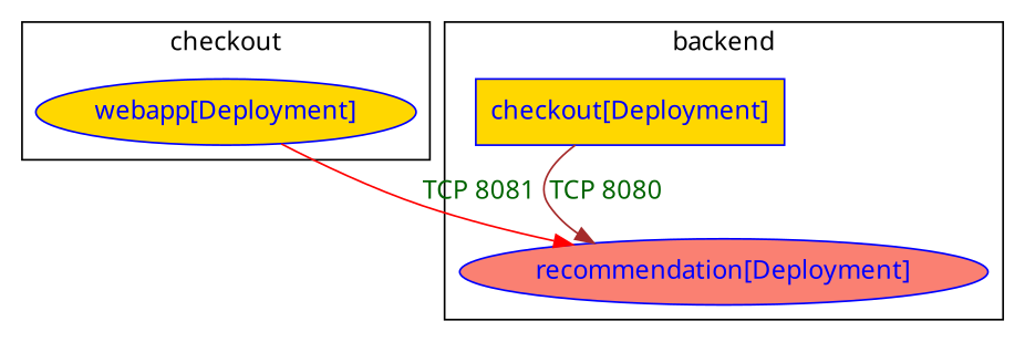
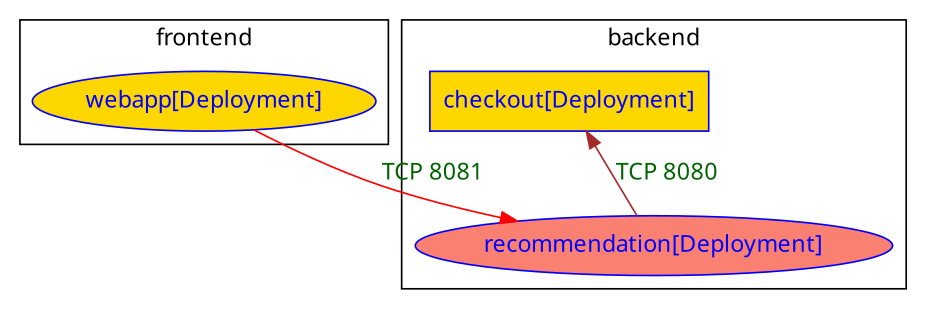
  digraph {
    fontname="Noto Sans"
    node [color=blue fillcolor=gold fontcolor=blue fontname="Noto Sans" shape=ellipse style=filled]
    edge [fontcolor=darkgreen fontname="Noto Sans"]
    n1 [label="webapp[Deployment]"]
    n2 [label="checkout[Deployment]" shape=box]
    n3 [fillcolor=salmon label="recommendation[Deployment]"]
    subgraph cluster_1 {
      color=black
      fontcolor=black
-     label=checkout
+     label=frontend
      n1
    }
    subgraph cluster_2 {
      color=black
      fontcolor=black
      label=backend
      n2
      n3
    }
    n1 -> n3 [color=red label="TCP 8081" weight=1]
-   n2 -> n3 [color=brown label="TCP 8080" weight=0.5]
+   n3 -> n2 [color=brown label="TCP 8080" weight=0.5]
  }
